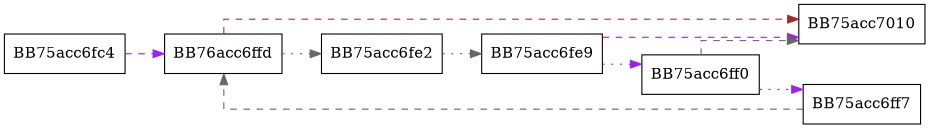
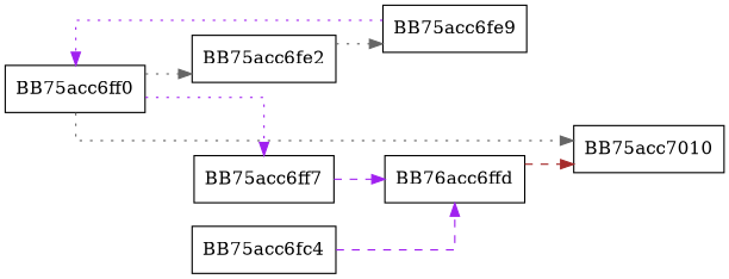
  digraph {
    rankdir=LR
    splines=ortho
    node [shape=box]
    edge [color=gray40 style=dotted]
    n1 [label=BB76acc6ffd]
    BB75acc6fc4
    BB75acc6fe2
    BB75acc7010
    BB75acc6fe9
    BB75acc6ff0
    BB75acc6ff7
-   n1 -> BB75acc6fe2
+   BB75acc6ff0 -> BB75acc6fe2
    n1 -> BB75acc7010 [color=brown style=dashed]
    BB75acc6fc4 -> n1 [color=purple style=dashed]
    BB75acc6fe2 -> BB75acc6fe9
-   BB75acc6fe9 -> BB75acc7010 [color=purple style=dashed]
    BB75acc6fe9 -> BB75acc6ff0 [color=purple]
-   BB75acc6ff0 -> BB75acc7010 [style=dashed]
+   BB75acc6ff0 -> BB75acc7010
    BB75acc6ff0 -> BB75acc6ff7 [color=purple]
-   BB75acc6ff7 -> n1 [style=dashed]
+   BB75acc6ff7 -> n1 [color=purple style=dashed]
  }
